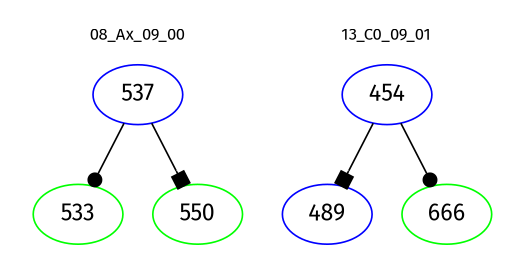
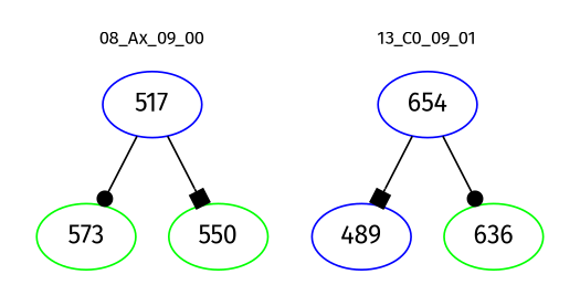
  digraph {
    fontname="Fira Sans"
    node [color=blue fontname="Fira Sans"]
    edge [arrowhead=dot color=black fontname="Fira Sans"]
-   n1 [label=537]
-   n2 [color=green label=533]
+   n1 [label=517]
+   n2 [color=green label=573]
    n3 [color=green label=550]
-   n4 [label=454]
+   n4 [label=654]
    n5 [label=489]
-   n6 [color=green label=666]
+   n6 [color=green label=636]
    subgraph cluster_1 {
      color=white
      fontsize=10
      label="08_Ax_09_00"
      n1
      n2
      n3
    }
    subgraph cluster_2 {
      color=white
      fontsize=10
      label="13_C0_09_01"
      n4
      n5
      n6
    }
    n1 -> n2
    n1 -> n3 [arrowhead=box]
    n4 -> n5 [arrowhead=box]
    n4 -> n6
  }
